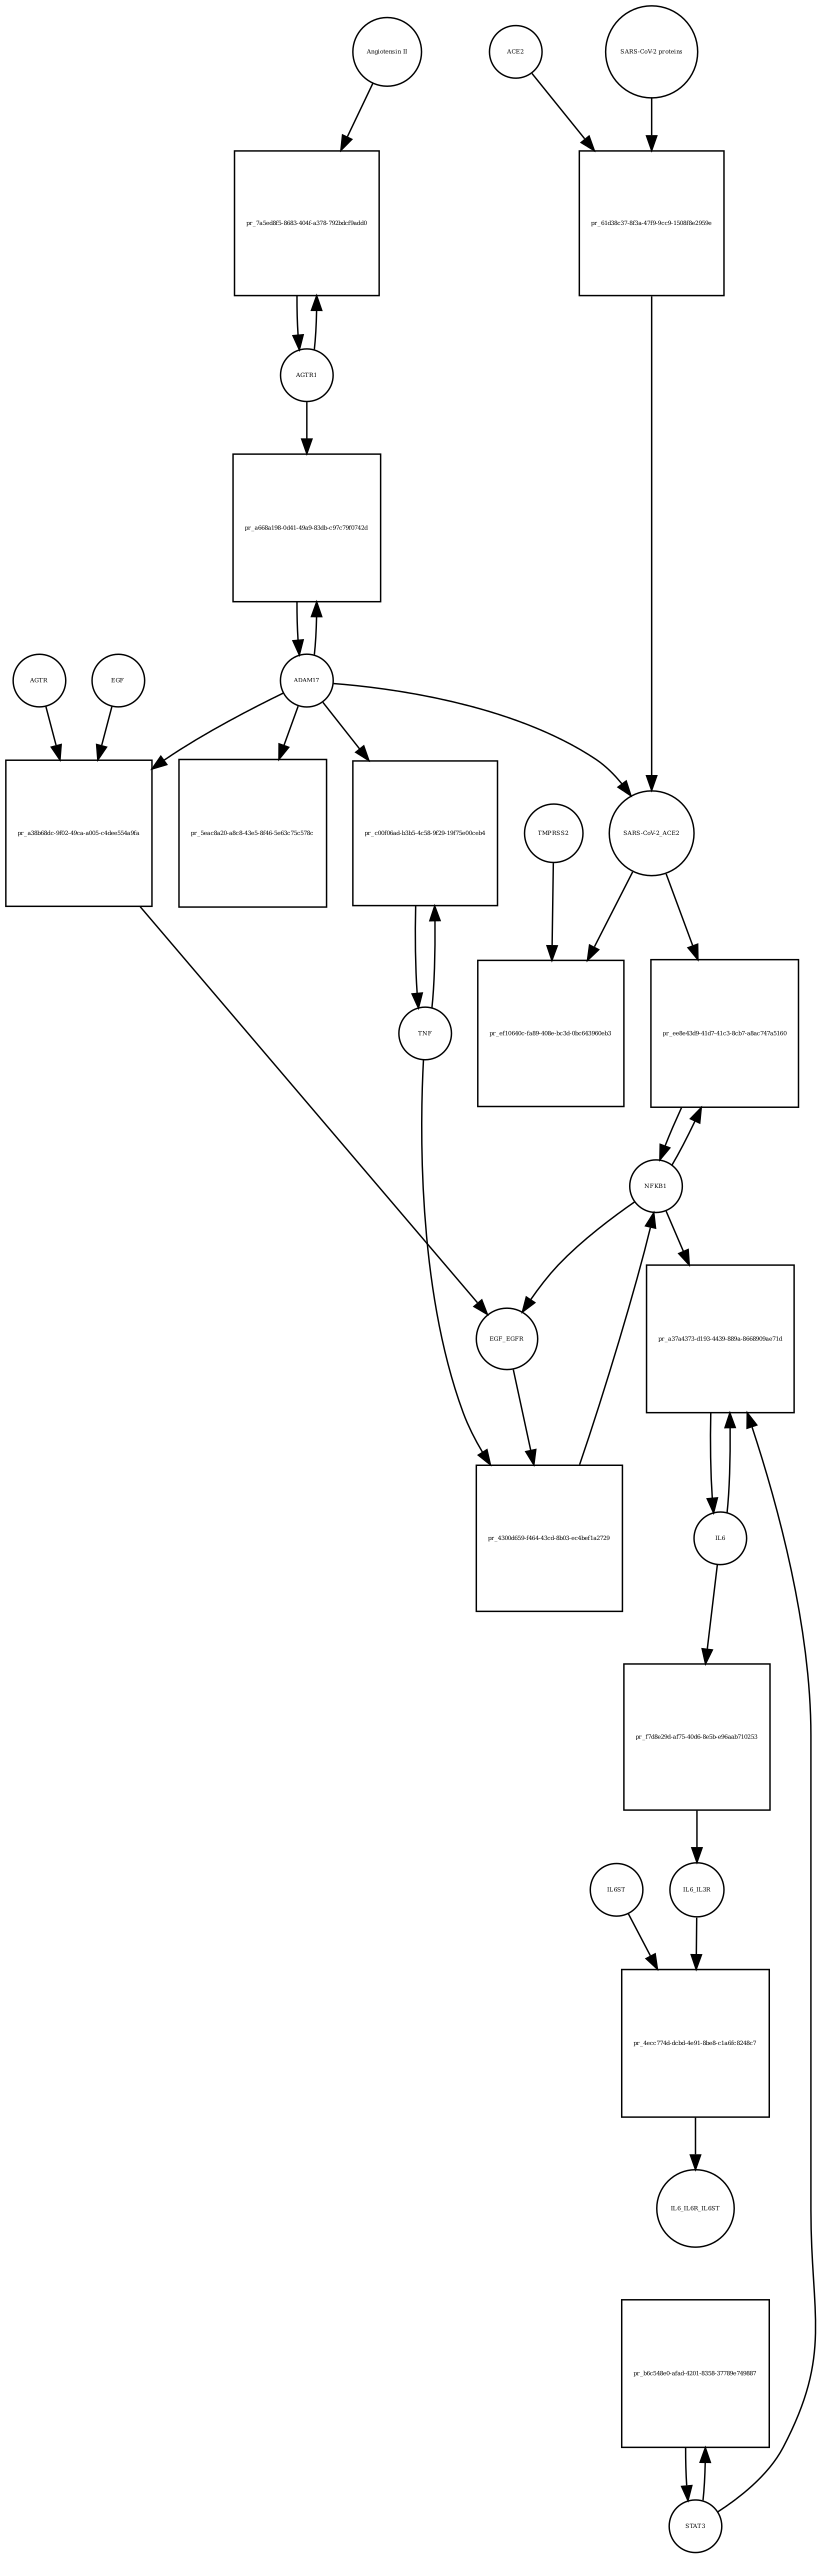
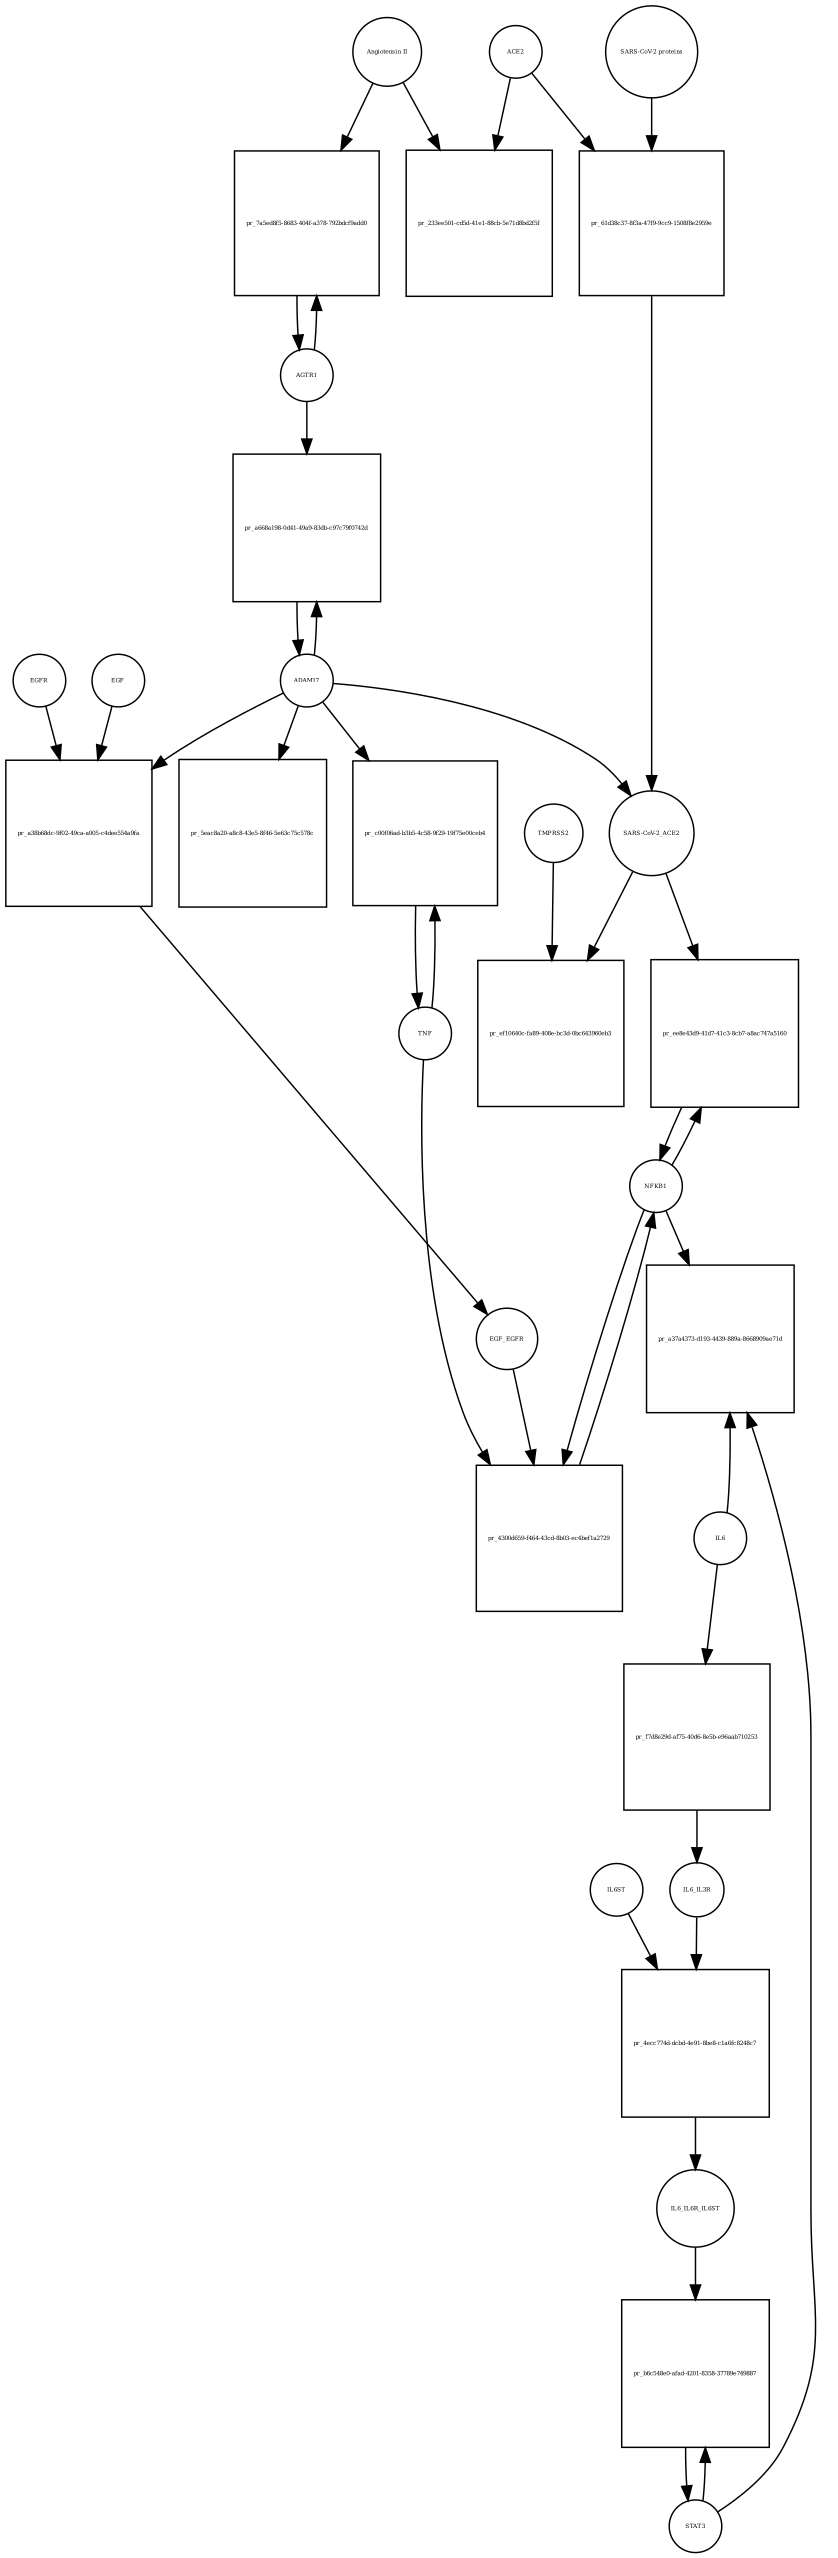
  strict digraph {
    node [bipartite=0 cls=process fontsize=4 shape=circle]
    edge [interaction_type=consumption]
    n1 [cls="simple chemical" label="Angiotensin II"]
+   n2 [bipartite=1 label="pr_233ee501-cd5d-41e1-88cb-5e71d8bd2f5f" shape=square]
    n3 [bipartite=1 label="pr_7a5ed8f5-8683-404f-a378-792bdcf9add0" shape=square]
    n4 [cls=macromolecule label=AGTR1]
    n5 [cls=macromolecule label=ACE2]
    n6 [bipartite=1 label="pr_61d38c37-8f3a-47f9-9cc9-1508f8e2959e" shape=square]
    n7 [cls=complex label="SARS-CoV-2_ACE2"]
    n8 [bipartite=1 label="pr_ef10640c-fa89-408e-bc3d-0bc643960eb3" shape=square]
    n9 [bipartite=1 label="pr_ee8e43d9-41d7-41c3-8cb7-a8ac747a5160" shape=square]
    n10 [cls=macromolecule label=NFKB1]
    n11 [cls=macromolecule label="SARS-CoV-2 proteins"]
    n12 [cls=macromolecule label=TMPRSS2]
    n13 [bipartite=1 label="pr_4300d659-f464-43cd-8b03-ec4bef1a2729" shape=square]
    n14 [bipartite=1 label="pr_a37a4373-d193-4439-889a-8668909ae71d" shape=square]
    n15 [cls=macromolecule label=IL6]
    n16 [cls=complex label=EGF_EGFR]
    n17 [cls=macromolecule label=TNF]
    n18 [bipartite=1 label="pr_c00f06ad-b3b5-4c58-9f29-19f75e00ceb4" shape=square]
    n19 [bipartite=1 label="pr_a668a198-0d41-49a9-83db-c97c79f0742d" shape=square]
    n20 [cls=macromolecule label=ADAM17]
    n21 [bipartite=1 label="pr_5eac8a20-a8c8-43e5-8f46-5e63c75c578c" shape=square]
    n22 [bipartite=1 label="pr_a38b68dc-9f02-49ca-a005-c4dee554a9fa" shape=square]
    n23 [bipartite=1 label="pr_f7d8e29d-af75-40d6-8e5b-e96aab710253" shape=square]
    n24 [cls=complex label=IL6_IL3R]
-   n25 [cls=macromolecule label=AGTR]
+   n25 [cls=macromolecule label=EGFR]
    n26 [cls=macromolecule label=EGF]
    n27 [bipartite=1 label="pr_4ecc774d-dcbd-4e91-8be8-c1a6fc8248c7" shape=square]
    n28 [cls=complex label=IL6_IL6R_IL6ST]
    n29 [bipartite=1 label="pr_b6c548e0-afad-4201-8358-37789e749887" shape=square]
    n30 [cls=macromolecule label=STAT3]
    n31 [cls=macromolecule label=IL6ST]
+   n1 -> n2
    n1 -> n3 [interaction_type=catalysis]
    n3 -> n4 [interaction_type=production]
    n4 -> n3
    n4 -> n19 [interaction_type=catalysis]
+   n5 -> n2 [interaction_type=catalysis]
    n5 -> n6
    n6 -> n7 [interaction_type=production]
    n7 -> n8
    n7 -> n9 [interaction_type=stimulation]
    n9 -> n10 [interaction_type=production]
    n10 -> n9
-   n10 -> n16
+   n10 -> n13
    n10 -> n14 [interaction_type=stimulation]
    n11 -> n6
    n12 -> n8
    n13 -> n10 [interaction_type=production]
-   n14 -> n15 [interaction_type=production]
    n15 -> n14
    n15 -> n23
    n16 -> n13 [interaction_type=stimulation]
    n17 -> n13 [interaction_type=stimulation]
    n17 -> n18
    n18 -> n17 [interaction_type=production]
    n19 -> n20 [interaction_type=production]
    n20 -> n7 [interaction_type=production]
    n20 -> n18 [interaction_type=catalysis]
    n20 -> n19
    n20 -> n21 [interaction_type=catalysis]
    n20 -> n22 [interaction_type=stimulation]
    n22 -> n16 [interaction_type=production]
    n23 -> n24 [interaction_type=production]
    n24 -> n27
    n25 -> n22
    n26 -> n22
    n27 -> n28 [interaction_type=production]
+   n28 -> n29 [interaction_type=catalysis]
    n29 -> n30 [interaction_type=production]
    n30 -> n14 [interaction_type=stimulation]
    n30 -> n29
    n31 -> n27
  }
